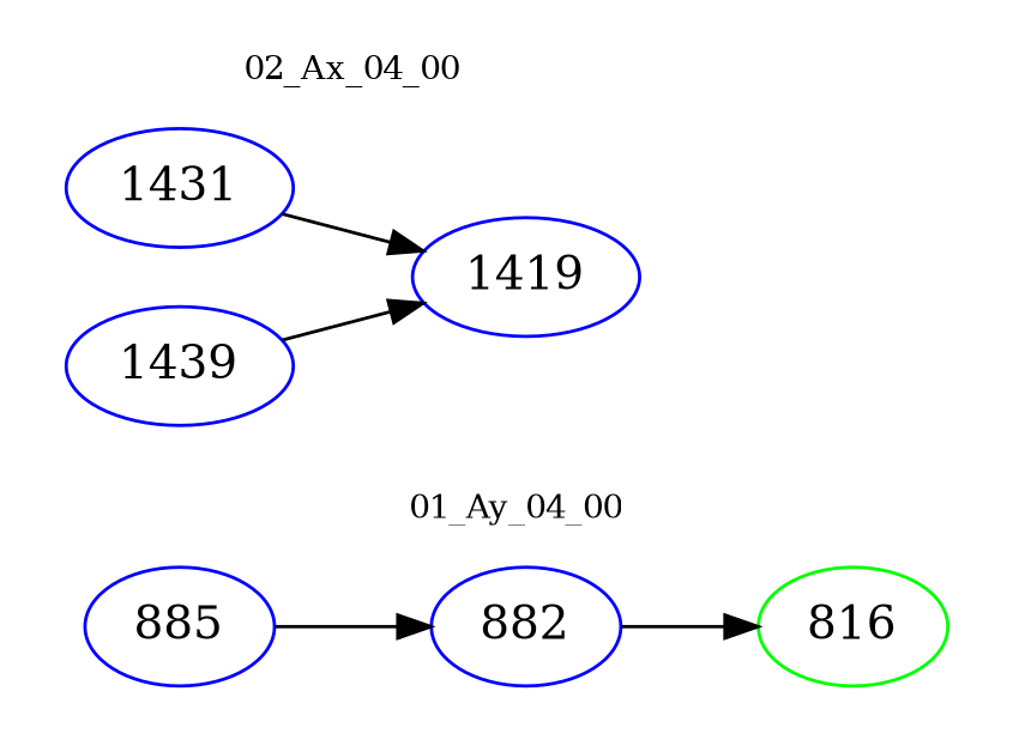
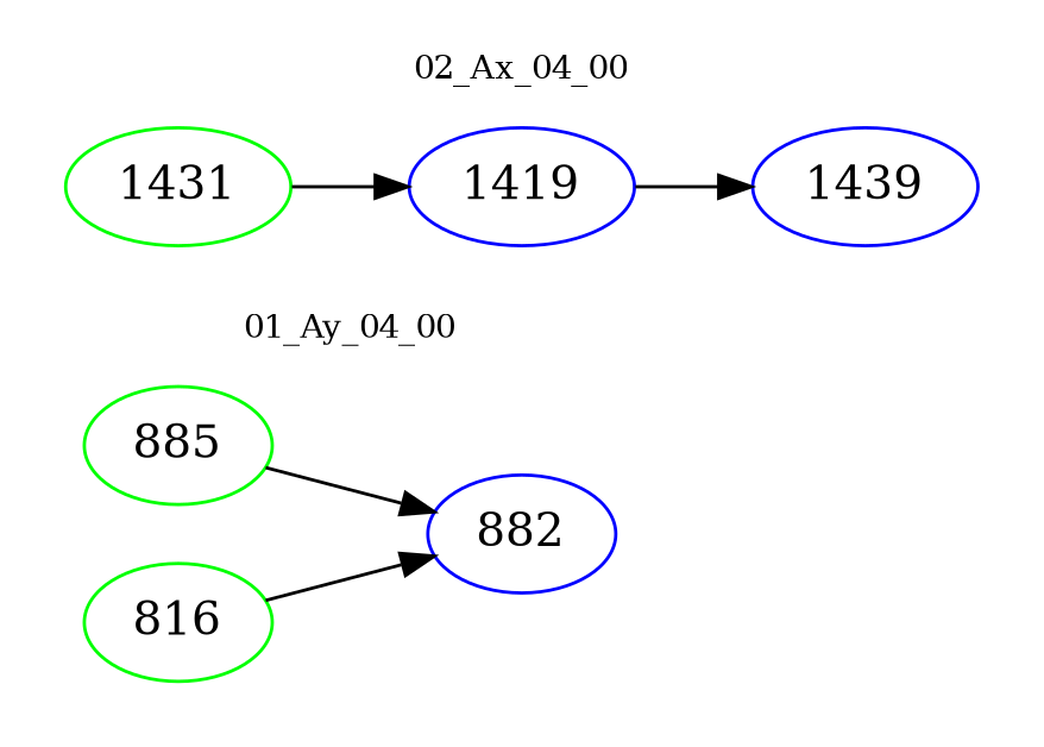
  digraph {
    rankdir=LR
    node [color=green]
    edge [color=black]
-   n1 [color=blue label=885]
+   n1 [label=885]
    n2 [color=blue label=882]
    n3 [label=816]
-   n4 [color=blue label=1431]
+   n4 [label=1431]
    n5 [color=blue label=1419]
    n6 [color=blue label=1439]
    subgraph cluster_1 {
      color=white
      fontsize=10
      label="01_Ay_04_00"
      n1
      n2
      n3
    }
    subgraph cluster_2 {
      color=white
      fontsize=10
      label="02_Ax_04_00"
      n4
      n5
      n6
    }
    n1 -> n2
-   n2 -> n3
+   n3 -> n2
    n4 -> n5
-   n6 -> n5
+   n5 -> n6
  }
